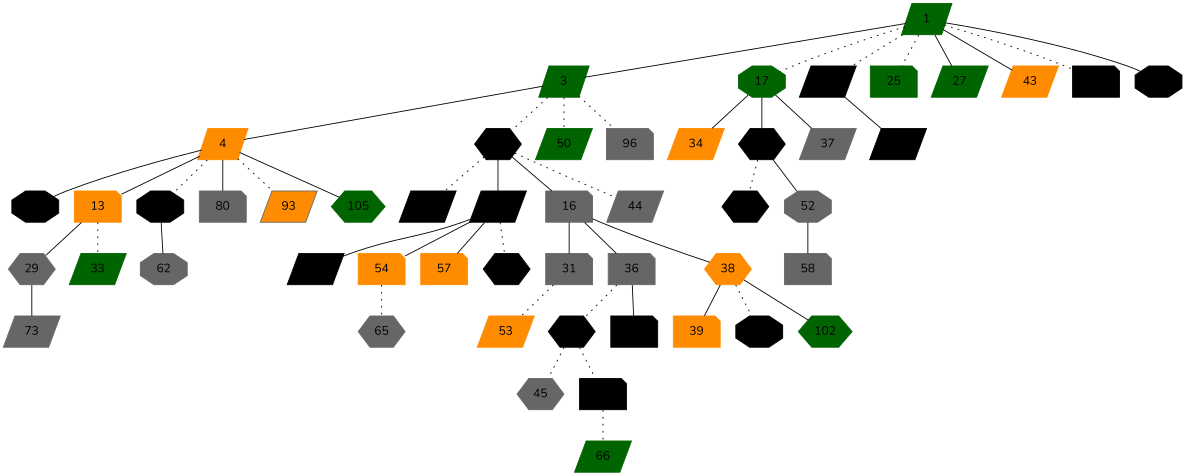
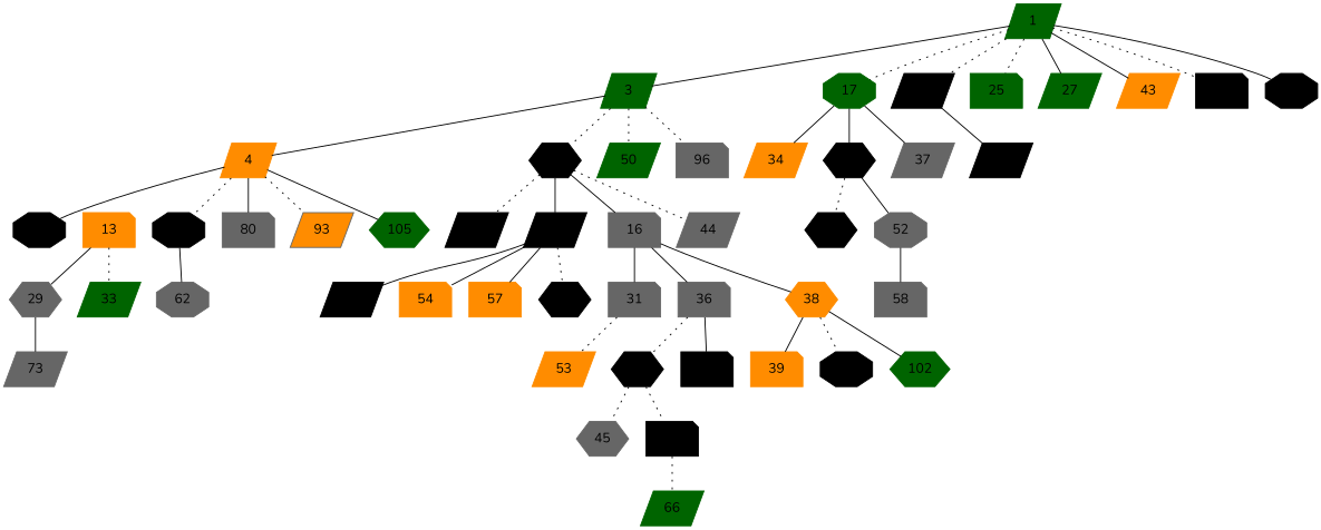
  graph {
    fontname=Nunito
    node [color=black fontname=Nunito shape=parallelogram style=filled]
    edge [fontname=Nunito style=solid]
    1 [color=darkgreen super="+2"]
    3 [color=darkgreen super="+9+42"]
    17 [color=darkgreen shape=octagon super="+26+84+98+95+23"]
    22 [super="+24+72+47+78"]
    25 [color=darkgreen shape=note]
    27 [color=darkgreen super="+76+94"]
    43 [color=darkorange]
    48 [shape=note]
    61 [shape=octagon]
    4 [color=darkorange super="+10"]
    5 [shape=hexagon super="+6+8+7"]
    50 [color=darkgreen]
    96 [color=gray40 shape=note]
    34 [color=darkorange]
    35 [shape=hexagon]
    37 [color=gray40]
    59
    12 [shape=octagon super="+86"]
    13 [color=darkorange shape=note super="+32"]
    60 [shape=octagon]
    80 [color=gray40 shape=note]
    93 [color=gray40 fillcolor=darkorange]
    105 [color=darkgreen shape=hexagon]
    11
    15 [super="+21+97"]
    16 [color=gray40 shape=note super="+18"]
    44 [color=gray40]
    29 [color=gray40 shape=hexagon]
    33 [color=darkgreen]
    62 [color=gray40 shape=octagon]
    19 [super="+51"]
    54 [color=darkorange shape=note]
    57 [color=darkorange shape=note]
    77 [shape=hexagon super="+104+92"]
    31 [color=gray40 shape=note]
    36 [color=gray40 shape=note super="+70"]
    38 [color=darkorange shape=hexagon]
    73 [color=gray40]
-   65 [color=gray40 shape=hexagon]
    53 [color=darkorange]
    40 [shape=hexagon]
    67 [shape=note]
    39 [color=darkorange shape=note]
    63 [shape=octagon]
    102 [color=darkgreen shape=hexagon]
    49 [shape=hexagon]
    52 [color=gray40 shape=octagon]
    58 [color=gray40 shape=note]
    45 [color=gray40 shape=hexagon]
    64 [shape=note]
    66 [color=darkgreen]
    1 -- 3
    1 -- 17 [style=dotted]
    1 -- 22 [style=dotted]
    1 -- 25 [style=dotted]
    1 -- 27
    1 -- 43
    1 -- 48 [style=dotted]
    1 -- 61
    3 -- 4
    3 -- 5 [style=dotted]
    3 -- 50 [style=dotted]
    3 -- 96 [style=dotted]
    17 -- 34
    17 -- 35
    17 -- 37
    22 -- 59
    4 -- 12
-   4 -- 13
    4 -- 60 [style=dotted]
    4 -- 80
    4 -- 93 [style=dotted]
    4 -- 105
    5 -- 11 [style=dotted]
    5 -- 15
    5 -- 16
    5 -- 44 [style=dotted]
    35 -- 49 [style=dotted]
    35 -- 52
    13 -- 29
    13 -- 33 [style=dotted]
    60 -- 62
    15 -- 19
    15 -- 54
    15 -- 57
    15 -- 77 [style=dotted]
    16 -- 31
    16 -- 36
    16 -- 38
    29 -- 73
-   54 -- 65 [style=dotted]
    31 -- 53 [style=dotted]
    36 -- 40 [style=dotted]
    36 -- 67
    38 -- 39
    38 -- 63 [style=dotted]
    38 -- 102
    40 -- 45 [style=dotted]
    40 -- 64 [style=dotted]
    52 -- 58
    64 -- 66 [style=dotted]
  }
